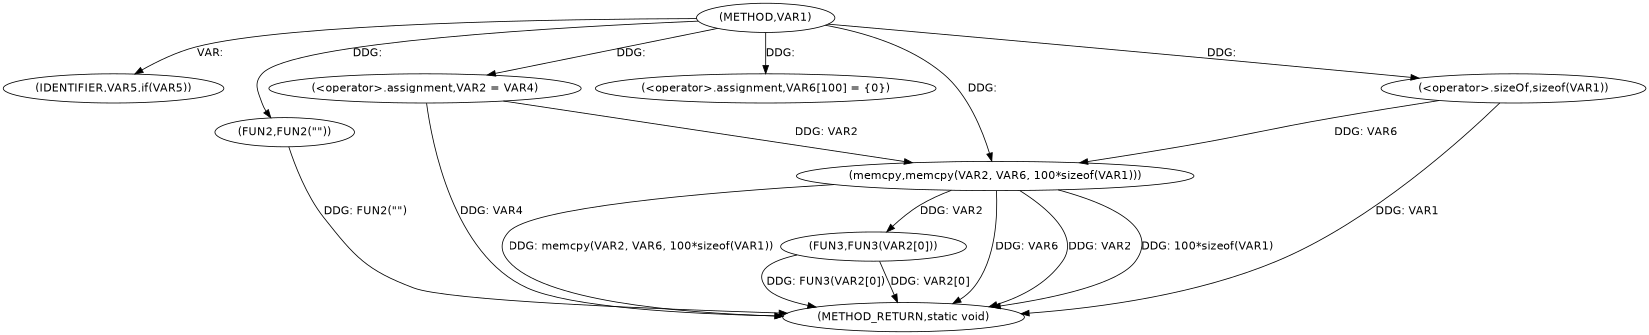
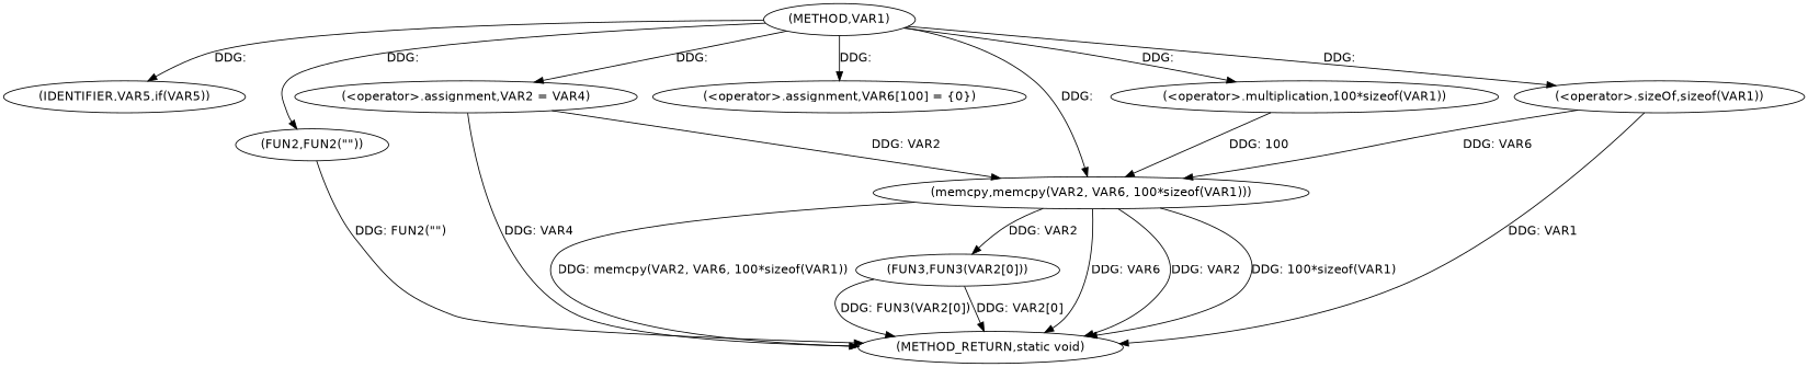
  digraph {
    fontname="DejaVu Sans"
    node [fontname="DejaVu Sans"]
    edge [fontname="DejaVu Sans"]
    n1 [label="(METHOD,VAR1)"]
    n2 [label="(IDENTIFIER,VAR5,if(VAR5))"]
    n3 [label="(FUN2,FUN2(\"\"))"]
    n4 [label="(<operator>.assignment,VAR2 = VAR4)"]
    n5 [label="(<operator>.assignment,VAR6[100] = {0})"]
    n6 [label="(memcpy,memcpy(VAR2, VAR6, 100*sizeof(VAR1)))"]
+   n7 [label="(<operator>.multiplication,100*sizeof(VAR1))"]
    n8 [label="(<operator>.sizeOf,sizeof(VAR1))"]
    n9 [label="(METHOD_RETURN,static void)"]
    n10 [label="(FUN3,FUN3(VAR2[0]))"]
-   n1 -> n2 [label="VAR: "]
+   n1 -> n2 [label="DDG: "]
    n1 -> n3 [label="DDG: "]
    n1 -> n4 [label="DDG: "]
    n1 -> n5 [label="DDG: "]
    n1 -> n6 [label="DDG: "]
+   n1 -> n7 [label="DDG: "]
    n1 -> n8 [label="DDG: "]
    n3 -> n9 [label="DDG: FUN2(\"\")"]
    n4 -> n6 [label="DDG: VAR2"]
    n4 -> n9 [label="DDG: VAR4"]
    n6 -> n9 [label="DDG: VAR6"]
    n6 -> n9 [label="DDG: VAR2"]
    n6 -> n9 [label="DDG: 100*sizeof(VAR1)"]
    n6 -> n9 [label="DDG: memcpy(VAR2, VAR6, 100*sizeof(VAR1))"]
    n6 -> n10 [label="DDG: VAR2"]
+   n7 -> n6 [label="DDG: 100"]
    n8 -> n6 [label="DDG: VAR6"]
    n8 -> n9 [label="DDG: VAR1"]
    n10 -> n9 [label="DDG: FUN3(VAR2[0])"]
    n10 -> n9 [label="DDG: VAR2[0]"]
  }
